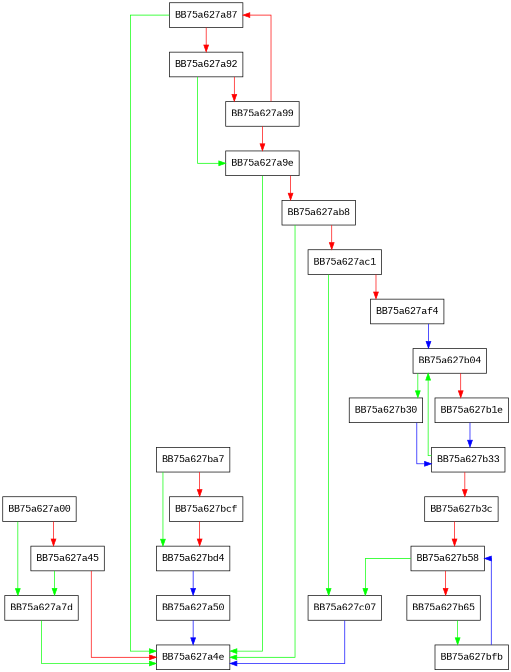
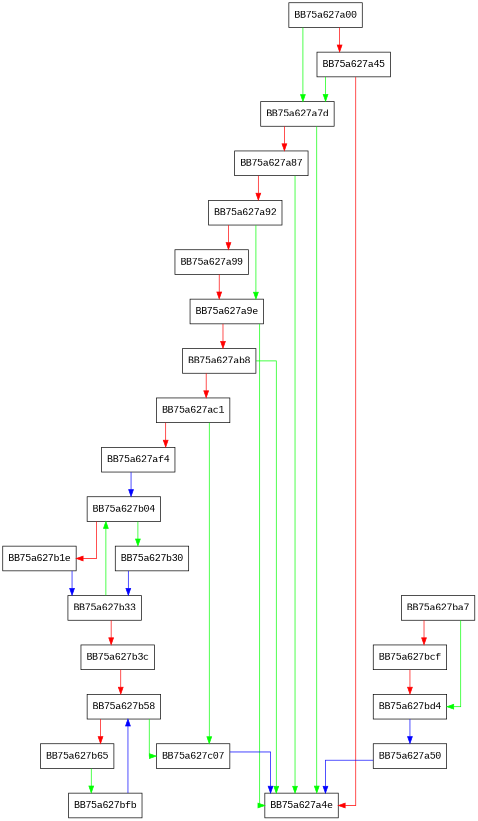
  digraph {
    fontname="Liberation Mono"
    splines=ortho
    node [fontname="Liberation Mono" shape=box]
    edge [color=red fontname="Liberation Mono"]
    BB75a627a00
    BB75a627a7d
    BB75a627a45
    BB75a627a4e
    BB75a627a87
    BB75a627a92
    BB75a627a50
    BB75a627a9e
    BB75a627a99
    BB75a627ab8
    BB75a627ac1
    BB75a627c07
    BB75a627af4
    BB75a627b04
    BB75a627b30
    BB75a627b1e
    BB75a627b33
    BB75a627b3c
    BB75a627b58
    BB75a627b65
    BB75a627bfb
    BB75a627ba7
    BB75a627bd4
    BB75a627bcf
    BB75a627a00 -> BB75a627a7d [color=green]
    BB75a627a00 -> BB75a627a45
    BB75a627a7d -> BB75a627a4e [color=green]
-   BB75a627a99 -> BB75a627a87
+   BB75a627a7d -> BB75a627a87
    BB75a627a45 -> BB75a627a7d [color=green]
    BB75a627a45 -> BB75a627a4e
    BB75a627a87 -> BB75a627a4e [color=green]
    BB75a627a87 -> BB75a627a92
    BB75a627a92 -> BB75a627a9e [color=green]
    BB75a627a92 -> BB75a627a99
    BB75a627a50 -> BB75a627a4e [color=blue]
    BB75a627a9e -> BB75a627a4e [color=green]
    BB75a627a9e -> BB75a627ab8
    BB75a627a99 -> BB75a627a9e
    BB75a627ab8 -> BB75a627a4e [color=green]
    BB75a627ab8 -> BB75a627ac1
    BB75a627ac1 -> BB75a627c07 [color=green]
    BB75a627ac1 -> BB75a627af4
    BB75a627c07 -> BB75a627a4e [color=blue]
    BB75a627af4 -> BB75a627b04 [color=blue]
    BB75a627b04 -> BB75a627b30 [color=green]
    BB75a627b04 -> BB75a627b1e
    BB75a627b30 -> BB75a627b33 [color=blue]
    BB75a627b1e -> BB75a627b33 [color=blue]
    BB75a627b33 -> BB75a627b04 [color=green]
    BB75a627b33 -> BB75a627b3c
    BB75a627b3c -> BB75a627b58
    BB75a627b58 -> BB75a627c07 [color=green]
    BB75a627b58 -> BB75a627b65
    BB75a627b65 -> BB75a627bfb [color=green]
    BB75a627bfb -> BB75a627b58 [color=blue]
    BB75a627ba7 -> BB75a627bd4 [color=green]
    BB75a627ba7 -> BB75a627bcf
    BB75a627bd4 -> BB75a627a50 [color=blue]
    BB75a627bcf -> BB75a627bd4
  }
